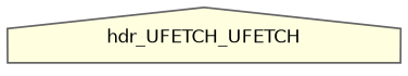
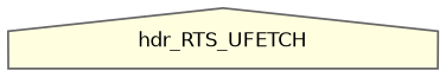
  digraph {
    rankdir=LR
-   n1 [color=grey40 fillcolor=lightyellow fontname=Helvetica fontsize=10 height=0.2 label=hdr_UFETCH_UFETCH shape=house style=filled width=0.4]
+   n1 [color=grey40 fillcolor=lightyellow fontname=Helvetica fontsize=10 height=0.2 label=hdr_RTS_UFETCH shape=house style=filled width=0.4]
  }
